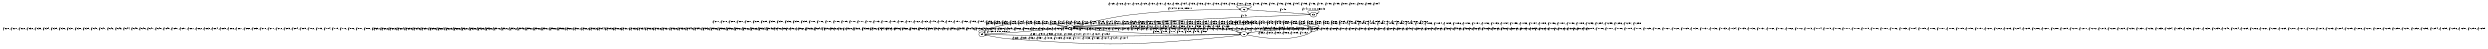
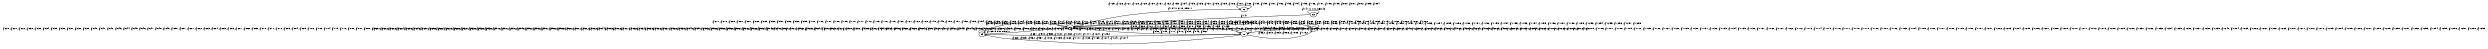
  digraph {
    rankdir=LR
    node [fontsize=20 penwidth=3 shape=oval style=rounded]
    edge [arrowsize=1 color=black fontsize=20 penwidth=3 style=bold]
    "0f"
    00
    08
    "0e"
    02
    n6 [label=03]
    "0f" -> "0f" [label="@601, @602, @603, @604, @605, @606, @607, @608, @624, @625, @626, @627, @628, @629, @630, @770, @771, @772, @779, @780, @906, @907, @908, @909, @910, @911, @912, @913, @914, @915, @916, @917, @933, @934, @935, @936, @937, @938, @939, @940, @941, @942, @958, @959, @960, @961, @962, @963, @964, @1009, @1010, @1011, @1012, @1013, @1014, @1015, @1016, @1017, @1018, @1019, @1020, @1036, @1037, @1038, @1039, @1040, @1041, @1042, @1043, @1044, @1045, @1061, @1062, @1063, @1064, @1065, @1066, @1067, @1112, @1113, @1114, @1115, @1116, @1117, @1118, @1119, @1120, @1121, @1122, @1123, @1139, @1140, @1141, @1142, @1143, @1144, @1145, @1146, @1147, @1148, @1164, @1165, @1166, @1167, @1168, @1169, @1170, @1215, @1216, @1217, @1218, @1219, @1220, @1221, @1222, @1223, @1224, @1225, @1226, @1242, @1243, @1244, @1245, @1246, @1247, @1248, @1249, @1250, @1251, @1275, @1276, @1277, @1278, @1279, @1280, @1281"]
    "0f" -> 00 [label="@733 + 8*n, n=0..1"]
    "0f" -> 08 [label="@631, @918, @965, @1021, @1068, @1124, @1171, @1227, @1282"]
    00 -> "0f" [label="@769 + 9*n, n=0..1"]
    00 -> 00 [label="@617, @618, @680, @681, @687, @688, @689, @690, @691, @692, @698, @699, @700, @706, @707, @708, @709, @710, @711, @712, @713, @718, @719, @720, @721, @722, @723, @748, @749, @750, @751, @752, @753, @754, @755, @756, @757, @763, @764, @765, @766, @767, @768, @774, @775, @776, @777, @782, @783, @784, @817, @818, @819, @820, @821, @822, @823, @830, @831, @832, @833, @834, @835, @836, @843, @844, @845, @846, @847, @848, @849, @862, @863, @864, @865, @866, @867, @868, @869, @951, @952, @1054, @1055, @1157, @1158, @1260, @1261, @1262"]
    00 -> 08 [label="@619, @682, @701, @714, @824, @837, @850, @870, @953, @1056, @1159, @1263"]
    00 -> "0e" [label="@693 + 65*n, n=0..1"]
    00 -> 02 [label="@724 + 61*n, n=0..1"]
    08 -> "0f" [label="@623, @905, @932, @957, @1008, @1035, @1060, @1111, @1138, @1163, @1214, @1241, @1274"]
    08 -> 00 [label="@686, @705, @717, @816, @829, @842, @861"]
    08 -> 08 [label="@620, @621, @622, @632, @633, @634, @635, @636, @637, @638, @639, @640, @641, @642, @643, @644, @645, @646, @647, @648, @649, @650, @651, @661, @662, @663, @664, @665, @666, @667, @668, @669, @670, @671, @672, @683, @684, @685, @702, @703, @704, @715, @716, @806, @807, @808, @809, @810, @811, @812, @813, @814, @815, @825, @826, @827, @828, @838, @839, @840, @841, @851, @852, @853, @854, @855, @856, @857, @858, @859, @860, @871, @872, @873, @874, @875, @876, @877, @878, @879, @880, @881, @882, @892, @893, @894, @895, @896, @897, @898, @899, @900, @901, @902, @903, @904, @919, @920, @921, @922, @923, @924, @925, @926, @927, @928, @929, @930, @931, @954, @955, @956, @966, @967, @968, @969, @970, @971, @972, @973, @974, @975, @976, @977, @978, @979, @980, @981, @982, @983, @984, @985, @995, @996, @997, @998, @999, @1000, @1001, @1002, @1003, @1004, @1005, @1006, @1007, @1022, @1023, @1024, @1025, @1026, @1027, @1028, @1029, @1030, @1031, @1032, @1033, @1034, @1057, @1058, @1059, @1069, @1070, @1071, @1072, @1073, @1074, @1075, @1076, @1077, @1078, @1079, @1080, @1081, @1082, @1083, @1084, @1085, @1086, @1087, @1088, @1098, @1099, @1100, @1101, @1102, @1103, @1104, @1105, @1106, @1107, @1108, @1109, @1110, @1125, @1126, @1127, @1128, @1129, @1130, @1131, @1132, @1133, @1134, @1135, @1136, @1137, @1160, @1161, @1162, @1172, @1173, @1174, @1175, @1176, @1177, @1178, @1179, @1180, @1181, @1182, @1183, @1184, @1185, @1186, @1187, @1188, @1189, @1190, @1191, @1201, @1202, @1203, @1204, @1205, @1206, @1207, @1208, @1209, @1210, @1211, @1212, @1213, @1228, @1229, @1230, @1231, @1232, @1233, @1234, @1235, @1236, @1237, @1238, @1239, @1240, @1264, @1265, @1266, @1267, @1268, @1269, @1270, @1271, @1272, @1273, @1283, @1284, @1285, @1286, @1287, @1288, @1289, @1290, @1291, @1292, @1293, @1294, @1295, @1296, @1297, @1298, @1299"]
    08 -> "0e" [label="@652, @673, @883, @986, @1089, @1192"]
    "0e" -> 08 [label="@660, @891, @994, @1097, @1200"]
    "0e" -> "0e" [label="@610, @611, @612, @613, @614, @615, @653, @654, @655, @656, @657, @658, @659, @674, @675, @676, @677, @678, @694, @695, @696, @759, @760, @761, @884, @885, @886, @887, @888, @889, @890, @944, @945, @946, @947, @948, @949, @987, @988, @989, @990, @991, @992, @993, @1047, @1048, @1049, @1050, @1051, @1052, @1090, @1091, @1092, @1093, @1094, @1095, @1096, @1150, @1151, @1152, @1153, @1154, @1155, @1193, @1194, @1195, @1196, @1197, @1198, @1199, @1253, @1254, @1255, @1256, @1257, @1258"]
    02 -> 02 [label="@725, @726, @727, @728, @729, @730, @731, @732, @733, @734, @735, @736, @737, @738, @739, @786, @787, @788, @789, @790, @791, @792, @793, @794, @795, @796, @797, @798, @799, @800, @801, @802, @803, @804"]
-   02 -> n6 [label="@740"]
    n6 -> 00 [label="@747"]
    n6 -> n6 [label="@741 + 1*n, n=0..5"]
  }
